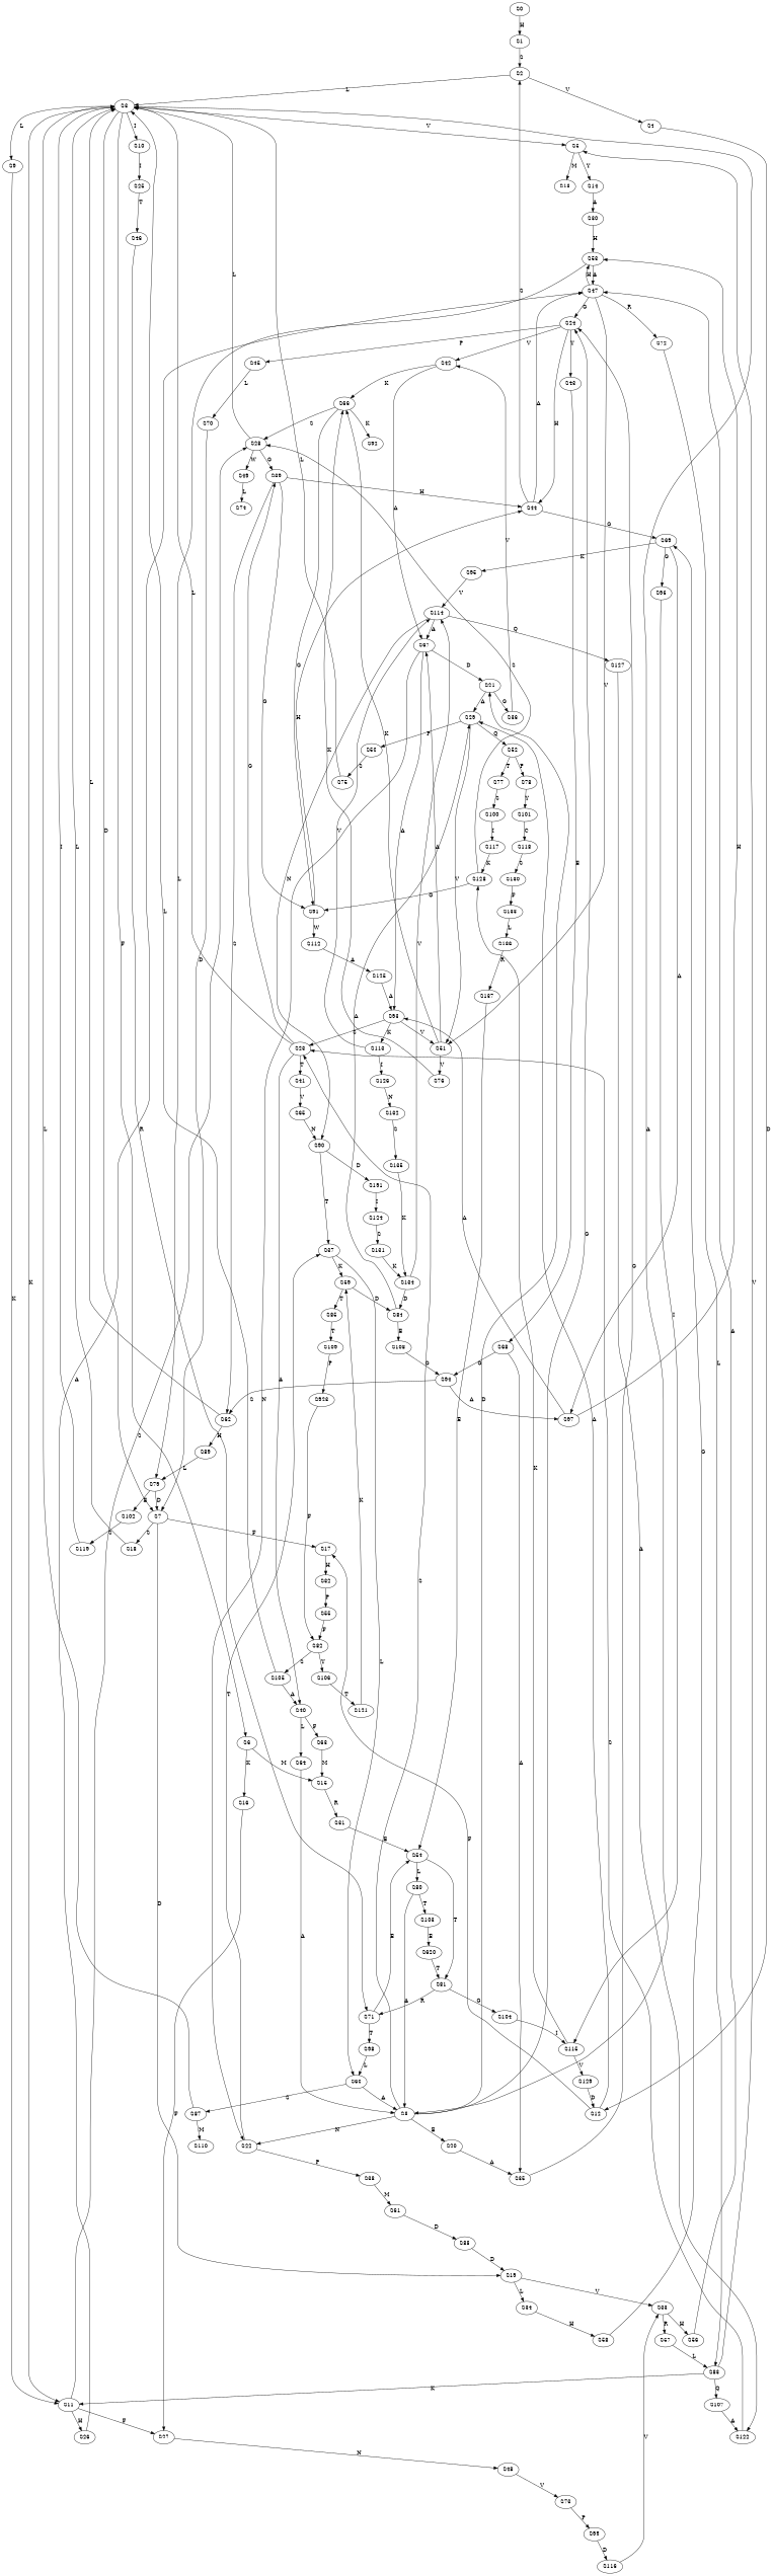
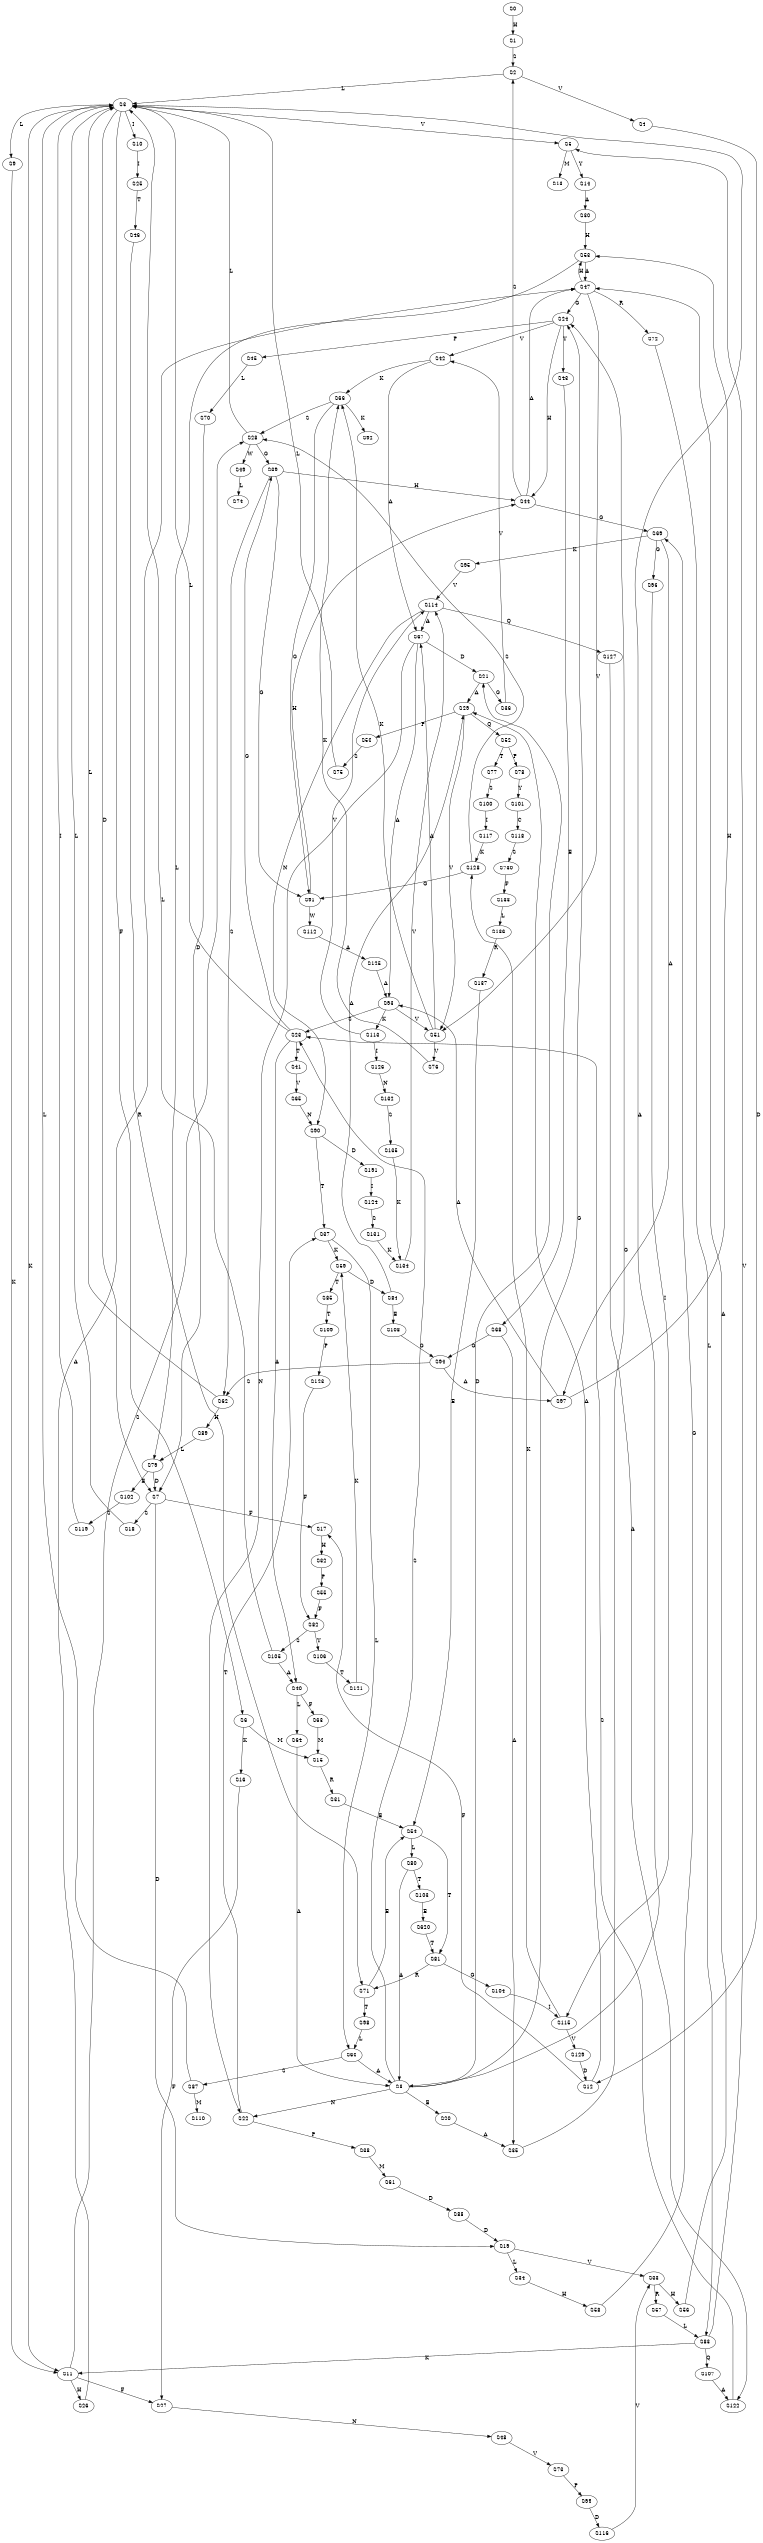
  strict digraph {
    S0
    S1
    S2
    S3
    S4
    S5
    S6
    S7
    S8
    S9
    S10
    S11
    S12
    S13
    S14
    S15
    S16
    S17
    S18
    S19
    S20
    S21
    S22
    S23
    S24
    S25
    S26
    S27
    S28
    S29
    S30
    S31
    S32
    S33
    S34
    S35
    S36
    S37
    S38
    S39
    S40
    S41
    S42
    S43
    S44
    S45
    S46
    S47
    S48
    S49
    S50
    S51
    S52
    S53
    S54
    S55
    S56
    S57
    S58
    S59
    S60
    S61
    S62
    S91
    S63
    S64
    S65
    S66
    S67
    S68
    S69
    S70
    S71
    S72
    S73
    S74
    S75
    S76
    S77
    S78
    S79
    S80
    S81
    S82
    S83
    S84
    S85
    S87
    S88
    S89
    S90
    S92
    S93
    S94
    S95
    S96
    S97
    S98
    S99
    S100
    S101
    S102
    S103
    S104
    S105
    S106
    S107
    S108
    S109
    S110
    n111 [label=S191]
    S112
    S113
    S114
    S115
    S116
    S117
    S118
    S119
    n120 [label=S620]
    S121
    S122
-   S123 [label=S923]
+   S123
    S124
    S125
    S126
    S127
    S128
    S129
-   S130
+   S130 [label=S730]
    S131
    S132
    S133
    S134
    S135
    S136
    S137
    S0 -> S1 [label=H]
    S1 -> S2 [label=S]
    S2 -> S3 [label=L]
    S2 -> S4 [label=V]
    S3 -> S5 [label=V]
    S3 -> S6 [label=F]
    S3 -> S7 [label=D]
    S3 -> S8 [label=A]
    S3 -> S9 [label=L]
    S3 -> S10 [label=I]
    S3 -> S11 [label=K]
    S4 -> S12 [label=D]
    S5 -> S13 [label=M]
    S5 -> S14 [label=Y]
    S6 -> S15 [label=M]
    S6 -> S16 [label=K]
    S7 -> S17 [label=F]
    S7 -> S18 [label=S]
    S7 -> S19 [label=D]
    S8 -> S20 [label=E]
    S8 -> S21 [label=D]
    S8 -> S22 [label=N]
    S8 -> S23 [label=S]
    S8 -> S24 [label=G]
    S9 -> S11 [label=K]
    S10 -> S25 [label=I]
    S11 -> S26 [label=H]
    S11 -> S27 [label=F]
    S11 -> S28 [label=S]
    S12 -> S17 [label=F]
    S12 -> S29 [label=A]
    S14 -> S30 [label=A]
    S15 -> S31 [label=R]
    S16 -> S27 [label=F]
    S17 -> S32 [label=H]
    S18 -> S3 [label=L]
    S19 -> S33 [label=V]
    S19 -> S34 [label=L]
    S20 -> S35 [label=A]
    S21 -> S29 [label=A]
    S21 -> S36 [label=G]
    S22 -> S37 [label=T]
    S22 -> S38 [label=P]
    S23 -> S3 [label=L]
    S23 -> S39 [label=G]
    S23 -> S40 [label=A]
    S23 -> S41 [label=T]
    S24 -> S42 [label=V]
    S24 -> S43 [label=Y]
    S24 -> S44 [label=H]
    S24 -> S45 [label=P]
    S25 -> S46 [label=T]
    S26 -> S47 [label=A]
    S27 -> S48 [label=N]
    S28 -> S3 [label=L]
    S28 -> S39 [label=G]
    S28 -> S49 [label=W]
    S29 -> S50 [label=P]
    S29 -> S51 [label=V]
    S29 -> S52 [label=Q]
    S30 -> S53 [label=H]
    S31 -> S54 [label=E]
    S32 -> S55 [label=P]
    S33 -> S56 [label=H]
    S33 -> S57 [label=R]
    S34 -> S58 [label=H]
    S35 -> S24 [label=G]
    S36 -> S42 [label=V]
    S37 -> S59 [label=K]
    S37 -> S60 [label=L]
    S38 -> S61 [label=M]
    S39 -> S44 [label=H]
    S39 -> S62 [label=S]
    S39 -> S91 [label=G]
    S40 -> S63 [label=F]
    S40 -> S64 [label=L]
    S41 -> S65 [label=V]
    S42 -> S66 [label=K]
    S42 -> S67 [label=A]
    S43 -> S68 [label=E]
    S44 -> S2 [label=S]
    S44 -> S47 [label=A]
    S44 -> S69 [label=G]
    S45 -> S70 [label=L]
    S46 -> S71 [label=R]
    S47 -> S24 [label=G]
    S47 -> S51 [label=V]
    S47 -> S53 [label=H]
    S47 -> S72 [label=R]
    S48 -> S73 [label=V]
    S49 -> S74 [label=L]
    S50 -> S75 [label=S]
    S51 -> S66 [label=K]
    S51 -> S67 [label=A]
    S51 -> S76 [label=V]
    S52 -> S77 [label=T]
    S52 -> S78 [label=P]
    S53 -> S47 [label=A]
    S53 -> S79 [label=L]
    S54 -> S80 [label=L]
    S54 -> S81 [label=T]
    S55 -> S82 [label=F]
    S56 -> S47 [label=A]
    S57 -> S83 [label=L]
    S58 -> S69 [label=G]
    S59 -> S84 [label=D]
    S59 -> S85 [label=T]
    S60 -> S8 [label=A]
    S60 -> S87 [label=S]
    S61 -> S88 [label=D]
    S62 -> S3 [label=L]
    S62 -> S89 [label=H]
    S91 -> S44 [label=H]
    S91 -> S112 [label=W]
    S63 -> S15 [label=M]
    S64 -> S8 [label=A]
    S65 -> S90 [label=N]
    S66 -> S28 [label=S]
    S66 -> S91 [label=G]
    S66 -> S92 [label=K]
    S67 -> S21 [label=D]
    S67 -> S22 [label=N]
    S67 -> S93 [label=A]
    S68 -> S35 [label=A]
    S68 -> S94 [label=G]
    S69 -> S95 [label=K]
    S69 -> S96 [label=G]
    S69 -> S97 [label=A]
    S70 -> S7 [label=D]
    S71 -> S54 [label=E]
    S71 -> S98 [label=T]
    S72 -> S83 [label=L]
    S73 -> S99 [label=P]
    S75 -> S3 [label=L]
    S76 -> S66 [label=K]
    S77 -> S100 [label=S]
    S78 -> S101 [label=Y]
    S79 -> S7 [label=D]
    S79 -> S102 [label=E]
    S80 -> S8 [label=A]
    S80 -> S103 [label=T]
    S81 -> S71 [label=R]
    S81 -> S104 [label=G]
    S82 -> S105 [label=S]
    S82 -> S106 [label=Y]
    S83 -> S5 [label=V]
    S83 -> S11 [label=K]
    S83 -> S107 [label=Q]
    S84 -> S29 [label=A]
    S84 -> S108 [label=E]
    S85 -> S109 [label=T]
    S87 -> S3 [label=L]
    S87 -> S110 [label=M]
    S88 -> S19 [label=D]
    S89 -> S79 [label=L]
    S90 -> S37 [label=T]
    S90 -> n111 [label=D]
    S93 -> S23 [label=S]
    S93 -> S51 [label=V]
    S93 -> S113 [label=K]
    S94 -> S62 [label=S]
    S94 -> S97 [label=A]
    S95 -> S114 [label=V]
    S96 -> S115 [label=I]
    S97 -> S53 [label=H]
    S97 -> S93 [label=A]
    S98 -> S60 [label=L]
    S99 -> S116 [label=D]
    S100 -> S117 [label=I]
    S101 -> S118 [label=C]
    S102 -> S119 [label=S]
    S103 -> n120 [label=E]
    S104 -> S115 [label=I]
    S105 -> S3 [label=L]
    S105 -> S40 [label=A]
    S106 -> S121 [label=T]
    S107 -> S122 [label=A]
    S108 -> S94 [label=G]
    S109 -> S123 [label=P]
    n111 -> S124 [label=I]
    S112 -> S125 [label=A]
    S113 -> S114 [label=V]
    S113 -> S126 [label=I]
    S114 -> S67 [label=A]
    S114 -> S90 [label=N]
    S114 -> S127 [label=Q]
    S115 -> S128 [label=K]
    S115 -> S129 [label=V]
    S116 -> S33 [label=V]
    S117 -> S128 [label=K]
    S118 -> S130 [label=S]
    S119 -> S3 [label=I]
    n120 -> S81 [label=T]
    S121 -> S59 [label=K]
    S122 -> S23 [label=S]
    S123 -> S82 [label=F]
    S124 -> S131 [label=S]
    S125 -> S93 [label=A]
    S126 -> S132 [label=N]
    S127 -> S122 [label=A]
    S128 -> S28 [label=S]
    S128 -> S91 [label=G]
    S129 -> S12 [label=D]
    S130 -> S133 [label=F]
    S131 -> S134 [label=K]
    S132 -> S135 [label=S]
    S133 -> S136 [label=L]
-   S134 -> S84 [label=D]
    S134 -> S114 [label=V]
    S135 -> S134 [label=K]
    S136 -> S137 [label=R]
    S137 -> S54 [label=E]
  }
